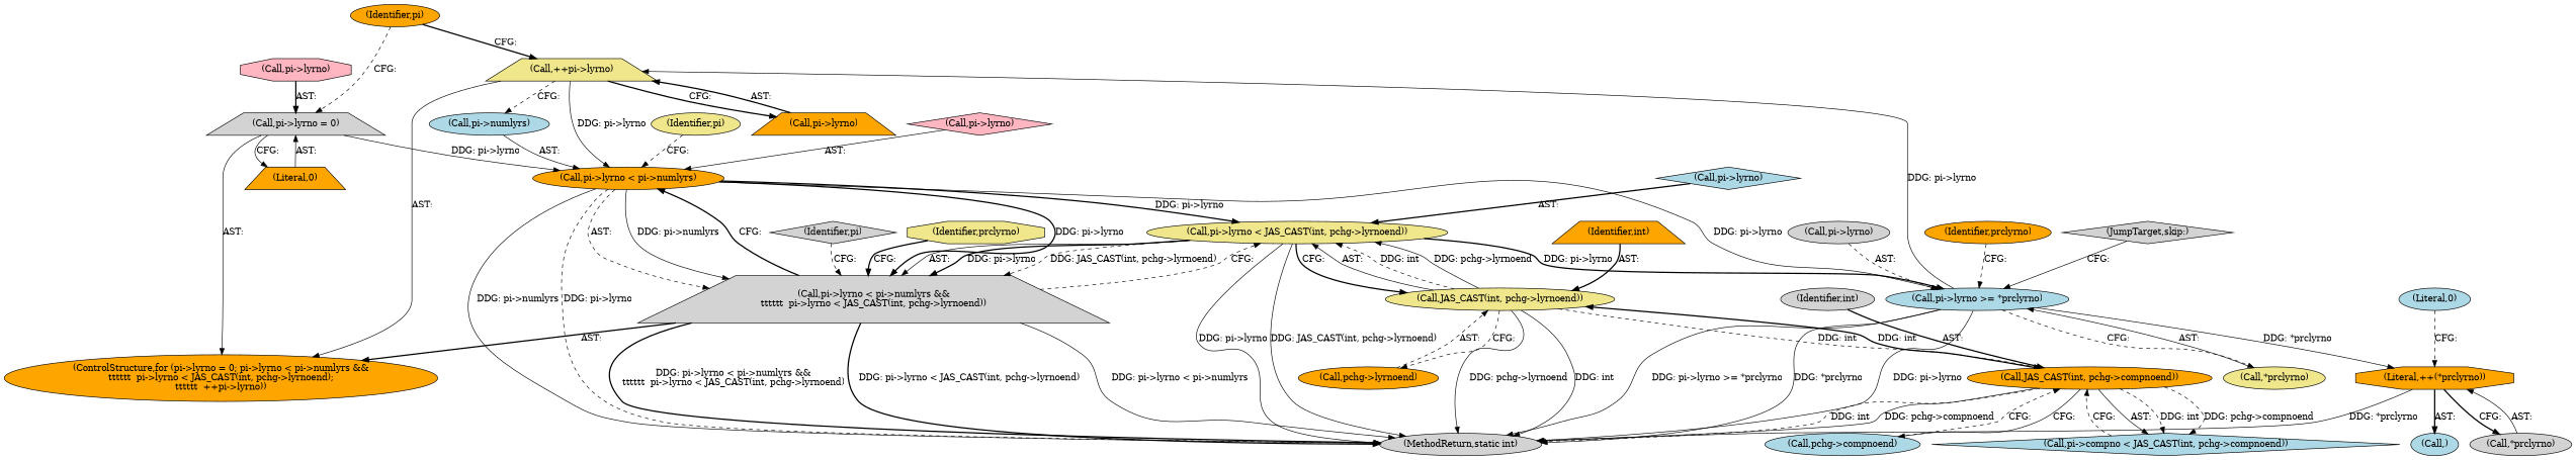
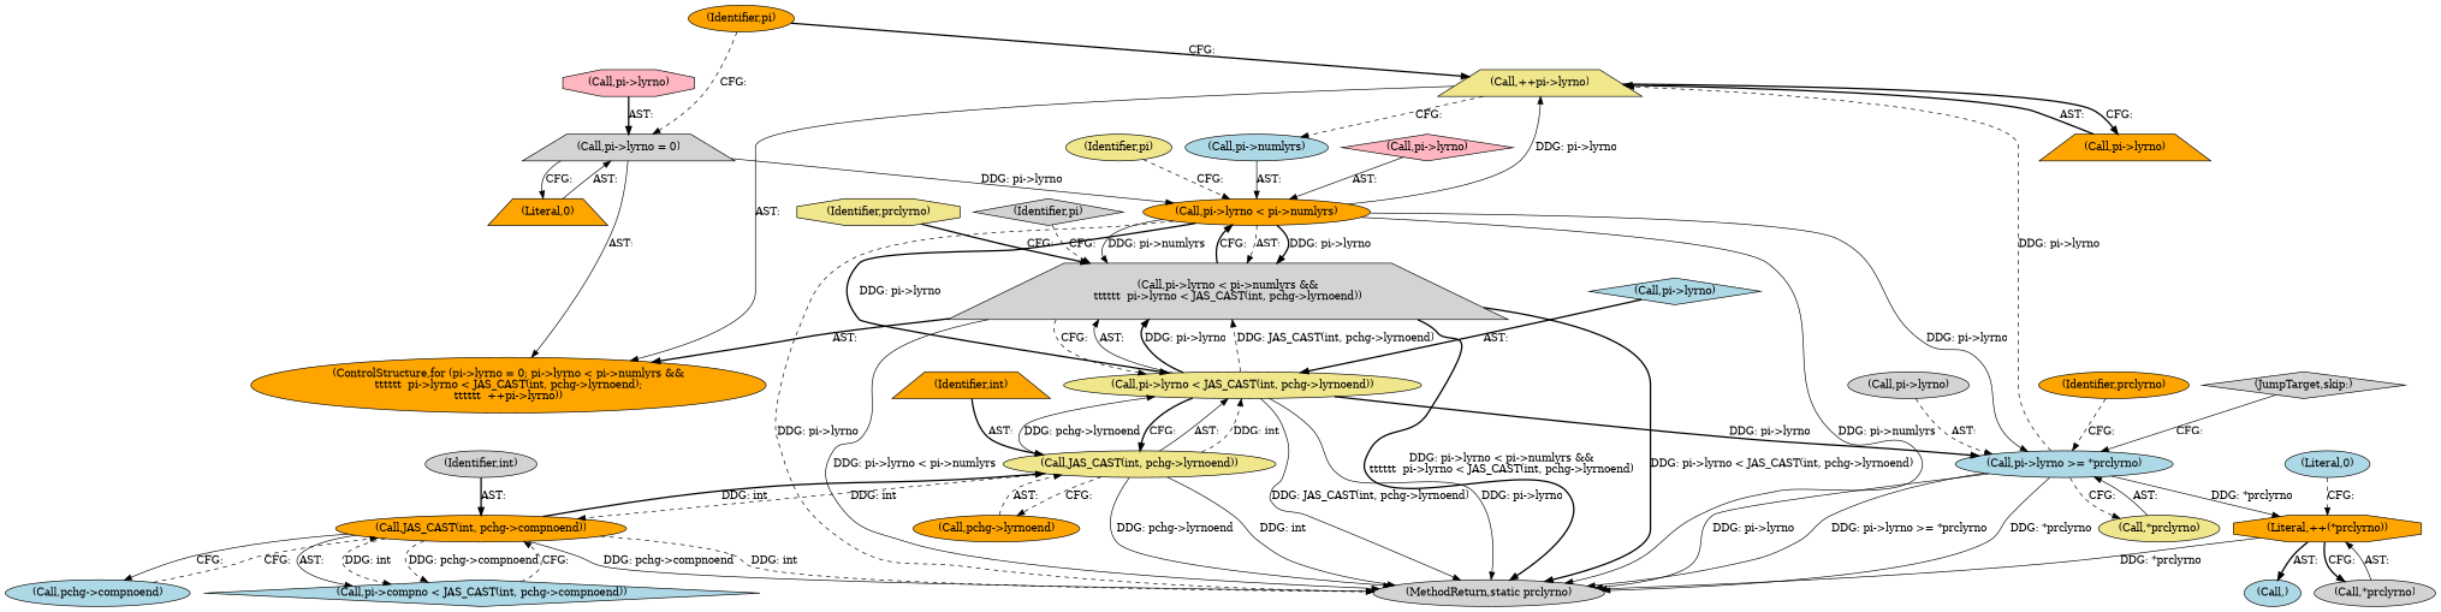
  digraph {
    node [fillcolor=orange shape=ellipse style=filled]
    edge [style=solid]
    n1 [fillcolor=khaki label="(Call,++pi->lyrno)" shape=trapezium]
    n2 [label="(Call,pi->lyrno < pi->numlyrs)"]
    n3 [label="(ControlStructure,for (pi->lyrno = 0; pi->lyrno < pi->numlyrs &&\n\t\t\t\t\t\t  pi->lyrno < JAS_CAST(int, pchg->lyrnoend);\n\t\t\t\t\t\t  ++pi->lyrno))"]
    n4 [label="(Call,pi->lyrno)" shape=trapezium]
    n5 [fillcolor=lightblue label="(Call,pi->numlyrs)"]
    n6 [fillcolor=lightblue label="(Call,pi->lyrno >= *prclyrno)"]
-   n7 [fillcolor=lightgrey label="(MethodReturn,static int)"]
+   n7 [fillcolor=lightgrey label="(MethodReturn,static prclyrno)"]
    n8 [fillcolor=khaki label="(Call,pi->lyrno < JAS_CAST(int, pchg->lyrnoend))"]
    n9 [fillcolor=lightgrey label="(Call,pi->lyrno < pi->numlyrs &&\n\t\t\t\t\t\t  pi->lyrno < JAS_CAST(int, pchg->lyrnoend))" shape=trapezium]
    n10 [label="(Literal,++(*prclyrno))" shape=octagon]
    n11 [fillcolor=khaki label="(Call,*prclyrno)"]
    n12 [fillcolor=lightblue label="(Call,)"]
    n13 [fillcolor=lightgrey label="(Call,*prclyrno)"]
    n14 [fillcolor=khaki label="(Call,JAS_CAST(int, pchg->lyrnoend))"]
    n15 [label="(Call,JAS_CAST(int, pchg->compnoend))"]
    n16 [label="(Call,pchg->lyrnoend)"]
    n17 [fillcolor=lightgrey label="(Call,pi->lyrno = 0)" shape=trapezium]
    n18 [label="(Literal,0)" shape=trapezium]
    n19 [fillcolor=lightblue label="(Call,pi->compno < JAS_CAST(int, pchg->compnoend))" shape=diamond]
    n20 [fillcolor=lightblue label="(Call,pchg->compnoend)"]
    n21 [fillcolor=lightblue label="(Call,pi->lyrno)" shape=diamond]
    n22 [fillcolor=lightgrey label="(Identifier,pi)" shape=diamond]
    n23 [label="(Identifier,int)" shape=trapezium]
    n24 [fillcolor=lightgrey label="(Call,pi->lyrno)"]
    n25 [fillcolor=khaki label="(Identifier,pi)"]
    n26 [fillcolor=lightgrey label="(Identifier,int)"]
    n27 [label="(Identifier,prclyrno)"]
    n28 [fillcolor=lightblue label="(Literal,0)"]
    n29 [fillcolor=lightpink label="(Call,pi->lyrno)" shape=octagon]
    n30 [label="(Identifier,pi)"]
    n31 [fillcolor=lightgrey label="(JumpTarget,skip:)" shape=diamond]
    n32 [fillcolor=khaki label="(Identifier,prclyrno)" shape=octagon]
    n33 [fillcolor=lightpink label="(Call,pi->lyrno)" shape=diamond]
-   n1 -> n2 [label="DDG: pi->lyrno"]
+   n2 -> n1 [label="DDG: pi->lyrno"]
    n1 -> n3 [label="AST: "]
    n1 -> n4 [label="CFG: " style=bold]
    n1 -> n5 [label="CFG: " style=dashed]
    n2 -> n6 [label="DDG: pi->lyrno"]
    n2 -> n7 [label="DDG: pi->lyrno" style=dashed]
    n2 -> n7 [label="DDG: pi->numlyrs"]
    n2 -> n8 [label="DDG: pi->lyrno" style=bold]
    n2 -> n9 [label="AST: " style=dashed]
    n2 -> n9 [label="DDG: pi->lyrno" style=bold]
    n2 -> n9 [label="DDG: pi->numlyrs"]
    n4 -> n1 [label="AST: " style=bold]
    n5 -> n2 [label="AST: "]
-   n6 -> n1 [label="DDG: pi->lyrno"]
+   n6 -> n1 [label="DDG: pi->lyrno" style=dashed]
    n6 -> n7 [label="DDG: pi->lyrno >= *prclyrno"]
    n6 -> n7 [label="DDG: *prclyrno"]
    n6 -> n7 [label="DDG: pi->lyrno"]
    n6 -> n10 [label="DDG: *prclyrno"]
    n6 -> n11 [label="CFG: " style=dashed]
    n8 -> n6 [label="DDG: pi->lyrno" style=bold]
    n8 -> n7 [label="DDG: pi->lyrno"]
    n8 -> n7 [label="DDG: JAS_CAST(int, pchg->lyrnoend)"]
    n8 -> n9 [label="AST: "]
    n8 -> n9 [label="DDG: pi->lyrno" style=bold]
    n8 -> n9 [label="DDG: JAS_CAST(int, pchg->lyrnoend)" style=dashed]
    n8 -> n14 [label="CFG: " style=bold]
    n9 -> n2 [label="CFG: " style=bold]
    n9 -> n3 [label="AST: " style=bold]
    n9 -> n7 [label="DDG: pi->lyrno < pi->numlyrs"]
    n9 -> n7 [label="DDG: pi->lyrno < pi->numlyrs &&\n\t\t\t\t\t\t  pi->lyrno < JAS_CAST(int, pchg->lyrnoend)" style=bold]
    n9 -> n7 [label="DDG: pi->lyrno < JAS_CAST(int, pchg->lyrnoend)" style=bold]
    n9 -> n8 [label="CFG: " style=dashed]
    n10 -> n7 [label="DDG: *prclyrno"]
    n10 -> n12 [label="AST: " style=bold]
    n10 -> n13 [label="CFG: " style=bold]
    n11 -> n6 [label="AST: "]
    n13 -> n10 [label="AST: "]
    n14 -> n7 [label="DDG: pchg->lyrnoend"]
    n14 -> n7 [label="DDG: int"]
    n14 -> n8 [label="AST: "]
    n14 -> n8 [label="DDG: int" style=dashed]
    n14 -> n8 [label="DDG: pchg->lyrnoend"]
    n14 -> n15 [label="DDG: int" style=dashed]
    n14 -> n16 [label="CFG: " style=dashed]
    n15 -> n7 [label="DDG: pchg->compnoend"]
    n15 -> n7 [label="DDG: int" style=dashed]
    n15 -> n14 [label="DDG: int" style=bold]
    n15 -> n19 [label="AST: "]
    n15 -> n19 [label="DDG: int" style=dashed]
    n15 -> n19 [label="DDG: pchg->compnoend" style=dashed]
    n15 -> n20 [label="CFG: "]
    n16 -> n14 [label="AST: " style=dashed]
    n17 -> n2 [label="DDG: pi->lyrno"]
    n17 -> n3 [label="AST: "]
    n17 -> n18 [label="CFG: "]
    n18 -> n17 [label="AST: "]
    n19 -> n15 [label="CFG: " style=dashed]
    n20 -> n15 [label="CFG: " style=dashed]
    n21 -> n8 [label="AST: " style=bold]
    n22 -> n9 [label="CFG: " style=dashed]
    n23 -> n14 [label="AST: " style=bold]
    n24 -> n6 [label="AST: " style=dashed]
    n25 -> n2 [label="CFG: " style=dashed]
    n26 -> n15 [label="AST: " style=bold]
    n27 -> n6 [label="CFG: " style=dashed]
    n28 -> n10 [label="CFG: " style=dashed]
    n29 -> n17 [label="AST: " style=bold]
    n30 -> n1 [label="CFG: " style=bold]
    n30 -> n17 [label="CFG: " style=dashed]
    n31 -> n6 [label="CFG: "]
    n32 -> n9 [label="CFG: " style=bold]
    n33 -> n2 [label="AST: "]
  }
